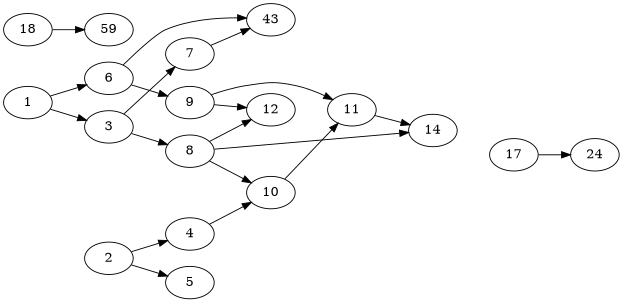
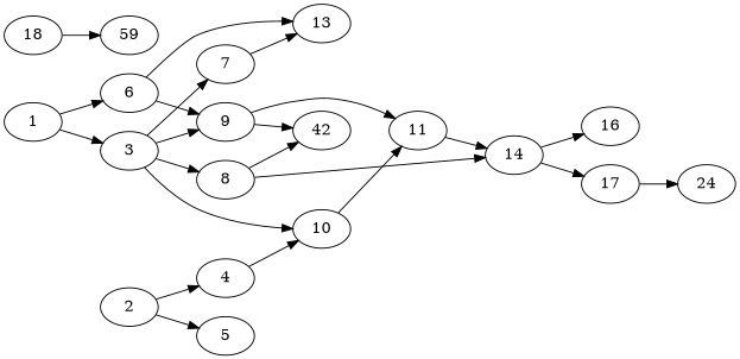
  digraph {
    rankdir=LR
    node [alpha=0.10]
    1 [alpha=0.15 expect_size=22358016]
    3 [alpha=0.17 expect_size=12029952]
    6 [alpha=0.13 expect_size=41042944]
    7 [expect_size=37920768]
    8 [alpha=0.05 expect_size=34680832]
    9 [alpha=0.20 expect_size=37571584]
    10 [alpha=0.07 expect_size=7575552]
-   13 [alpha=0.01 expect_size=40960000 label=43]
-   12 [alpha=0.03 expect_size=17129472]
+   13 [alpha=0.01 expect_size=40960000]
+   12 [alpha=0.03 expect_size=17129472 label=42]
    14 [alpha=0.18 expect_size=32994304]
    11 [expect_size=28285952]
    2 [expect_size=13363200]
    4 [alpha=0.09 expect_size=41786368]
    5 [alpha=0.15 expect_size=19706880]
+   16 [alpha=0.18 expect_size=43063296]
    17 [alpha=0.14 expect_size=26968064]
    n17 [alpha=0.05 expect_size=15393792 label=24]
    18 [alpha=0.14 expect_size=50878464]
    n19 [alpha=0.09 expect_size=16106496 label=59]
    1 -> 3
    1 -> 6
    3 -> 7
    3 -> 8
-   8 -> 10
+   3 -> 9
+   3 -> 10
    6 -> 9
    6 -> 13
    7 -> 13
    8 -> 12
    8 -> 14
    9 -> 12
    9 -> 11
    10 -> 11
+   14 -> 16
+   14 -> 17
    11 -> 14
    2 -> 4
    2 -> 5
    4 -> 10
    17 -> n17
    18 -> n19
  }
